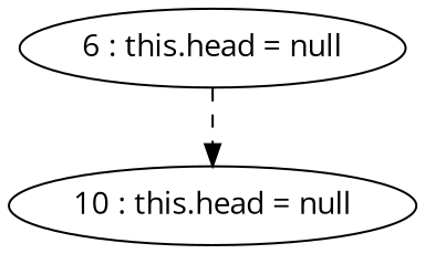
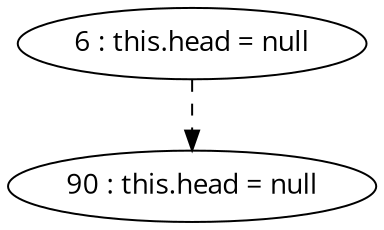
  digraph {
    fontname="Open Sans"
    node [fontname="Open Sans"]
    "6 : this.head = null"
-   "10 : this.head = null"
+   "10 : this.head = null" [label="90 : this.head = null"]
    "6 : this.head = null" -> "10 : this.head = null" [style=dashed fontname="Open Sans"]
  }
